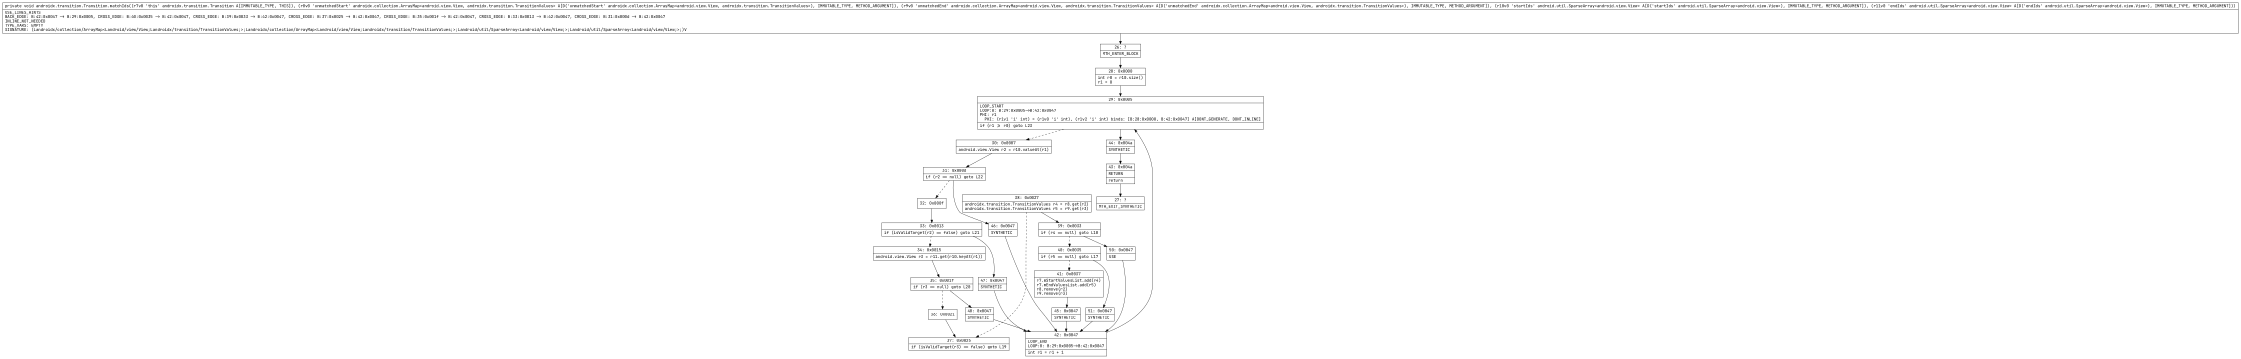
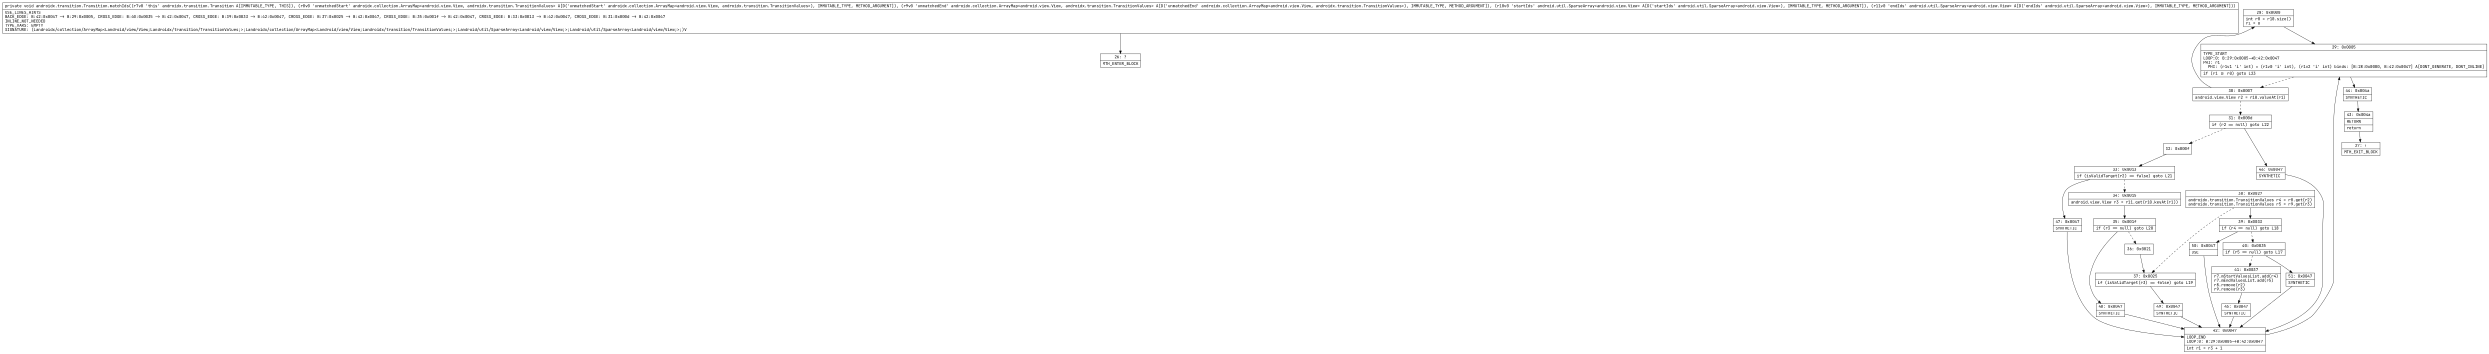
  digraph {
    fontname="JetBrains Mono"
    node [fontname="JetBrains Mono" shape=record]
    edge [fontname="JetBrains Mono"]
    n1 [label="{26\:\ ?|MTH_ENTER_BLOCK\l}"]
    n2 [label="{28\:\ 0x0000|int r0 = r10.size()\lr1 = 0\l}"]
-   n3 [label="{29\:\ 0x0005|LOOP_START\lLOOP:0: B:29:0x0005\-\>B:42:0x0047\lPHI: r1 \l  PHI: (r1v1 'i' int) = (r1v0 'i' int), (r1v2 'i' int) binds: [B:28:0x0000, B:42:0x0047] A[DONT_GENERATE, DONT_INLINE]\l|if (r1 \>= r0) goto L23\l}"]
+   n3 [label="{29\:\ 0x0005|TYPE_START\lLOOP:0: B:29:0x0005\-\>B:42:0x0047\lPHI: r1 \l  PHI: (r1v1 'i' int) = (r1v0 'i' int), (r1v2 'i' int) binds: [B:28:0x0000, B:42:0x0047] A[DONT_GENERATE, DONT_INLINE]\l|if (r1 \>= r0) goto L23\l}"]
    n4 [label="{30\:\ 0x0007|android.view.View r2 = r10.valueAt(r1)\l}"]
    n5 [label="{44\:\ 0x004a|SYNTHETIC\l}"]
    n6 [label="{31\:\ 0x000d|if (r2 == null) goto L22\l}"]
    n7 [label="{43\:\ 0x004a|RETURN\l|return\l}"]
    n8 [label="{32\:\ 0x000f}"]
    n9 [label="{46\:\ 0x0047|SYNTHETIC\l}"]
    n10 [label="{33\:\ 0x0013|if (isValidTarget(r2) == false) goto L21\l}"]
-   n11 [label="{42\:\ 0x0047|LOOP_END\lLOOP:0: B:29:0x0005\-\>B:42:0x0047\l|int r1 = r1 + 1\l}"]
+   n11 [label="{42\:\ 0x0047|LOOP_END\lLOOP:0: B:29:0x0005\-\>B:42:0x0047\l|int r1 = r3 + 1\l}"]
    n12 [label="{34\:\ 0x0015|android.view.View r3 = r11.get(r10.keyAt(r1))\l}"]
    n13 [label="{47\:\ 0x0047|SYNTHETIC\l}"]
    n14 [label="{35\:\ 0x001f|if (r3 == null) goto L20\l}"]
    n15 [label="{36\:\ 0x0021}"]
    n16 [label="{48\:\ 0x0047|SYNTHETIC\l}"]
    n17 [label="{37\:\ 0x0025|if (isValidTarget(r3) == false) goto L19\l}"]
+   n18 [label="{49\:\ 0x0047|SYNTHETIC\l}"]
    n19 [label="{38\:\ 0x0027|androidx.transition.TransitionValues r4 = r8.get(r2)\landroidx.transition.TransitionValues r5 = r9.get(r3)\l}"]
    n20 [label="{39\:\ 0x0033|if (r4 == null) goto L18\l}"]
    n21 [label="{40\:\ 0x0035|if (r5 == null) goto L17\l}"]
    n22 [label="{50\:\ 0x0047|USE\l}"]
    n23 [label="{41\:\ 0x0037|r7.mStartValuesList.add(r4)\lr7.mEndValuesList.add(r5)\lr8.remove(r2)\lr9.remove(r3)\l}"]
    n24 [label="{51\:\ 0x0047|SYNTHETIC\l}"]
    n25 [label="{45\:\ 0x0047|SYNTHETIC\l}"]
-   n26 [label="{27\:\ ?|MTH_EXIT_SYNTHETIC\l}"]
+   n26 [label="{27\:\ ?|MTH_EXIT_BLOCK\l}"]
    n27 [label="{private void androidx.transition.Transition.matchIds((r7v0 'this' androidx.transition.Transition A[IMMUTABLE_TYPE, THIS]), (r8v0 'unmatchedStart' androidx.collection.ArrayMap\<android.view.View, androidx.transition.TransitionValues\> A[D('unmatchedStart' androidx.collection.ArrayMap\<android.view.View, androidx.transition.TransitionValues\>), IMMUTABLE_TYPE, METHOD_ARGUMENT]), (r9v0 'unmatchedEnd' androidx.collection.ArrayMap\<android.view.View, androidx.transition.TransitionValues\> A[D('unmatchedEnd' androidx.collection.ArrayMap\<android.view.View, androidx.transition.TransitionValues\>), IMMUTABLE_TYPE, METHOD_ARGUMENT]), (r10v0 'startIds' android.util.SparseArray\<android.view.View\> A[D('startIds' android.util.SparseArray\<android.view.View\>), IMMUTABLE_TYPE, METHOD_ARGUMENT]), (r11v0 'endIds' android.util.SparseArray\<android.view.View\> A[D('endIds' android.util.SparseArray\<android.view.View\>), IMMUTABLE_TYPE, METHOD_ARGUMENT]))  | USE_LINES_HINTS\lBACK_EDGE: B:42:0x0047 \-\> B:29:0x0005, CROSS_EDGE: B:40:0x0035 \-\> B:42:0x0047, CROSS_EDGE: B:39:0x0033 \-\> B:42:0x0047, CROSS_EDGE: B:37:0x0025 \-\> B:42:0x0047, CROSS_EDGE: B:35:0x001f \-\> B:42:0x0047, CROSS_EDGE: B:33:0x0013 \-\> B:42:0x0047, CROSS_EDGE: B:31:0x000d \-\> B:42:0x0047\lINLINE_NOT_NEEDED\lTYPE_VARS: EMPTY\lSIGNATURE: (Landroidx\/collection\/ArrayMap\<Landroid\/view\/View;Landroidx\/transition\/TransitionValues;\>;Landroidx\/collection\/ArrayMap\<Landroid\/view\/View;Landroidx\/transition\/TransitionValues;\>;Landroid\/util\/SparseArray\<Landroid\/view\/View;\>;Landroid\/util\/SparseArray\<Landroid\/view\/View;\>;)V\l}"]
-   n1 -> n2
+   n4 -> n2
    n2 -> n3
    n3 -> n4 [style=dashed]
    n3 -> n5
-   n4 -> n6
+   n4 -> n6 [style=dashed]
    n5 -> n7
    n6 -> n8 [style=dashed]
    n6 -> n9
    n7 -> n26
    n8 -> n10
    n9 -> n11
    n10 -> n12 [style=dashed]
    n10 -> n13
    n11 -> n3
    n12 -> n14
    n13 -> n11
    n14 -> n15 [style=dashed]
    n14 -> n16
    n15 -> n17
    n16 -> n11
+   n17 -> n18
+   n18 -> n11
    n19 -> n17 [style=dashed]
    n19 -> n20
    n20 -> n21 [style=dashed]
    n20 -> n22
    n21 -> n23 [style=dashed]
    n21 -> n24
    n22 -> n11
    n23 -> n25
    n24 -> n11
    n25 -> n11
    n27 -> n1
  }
